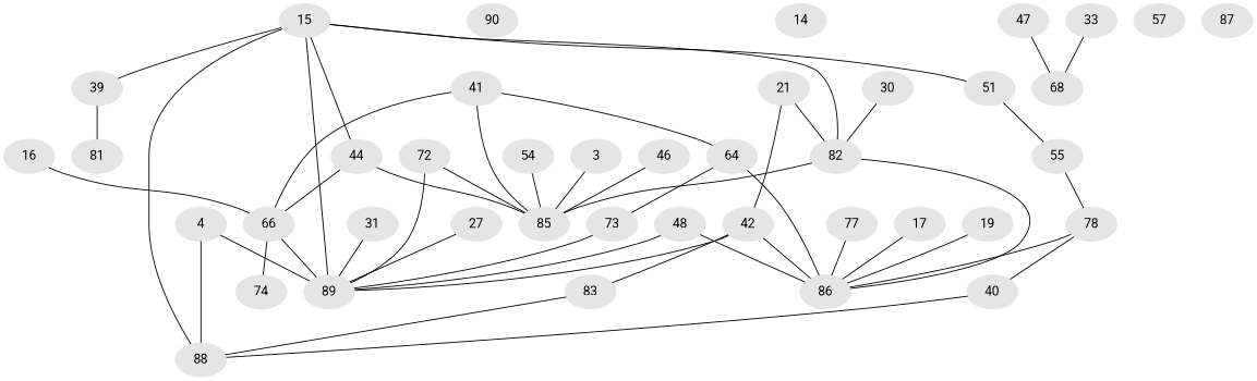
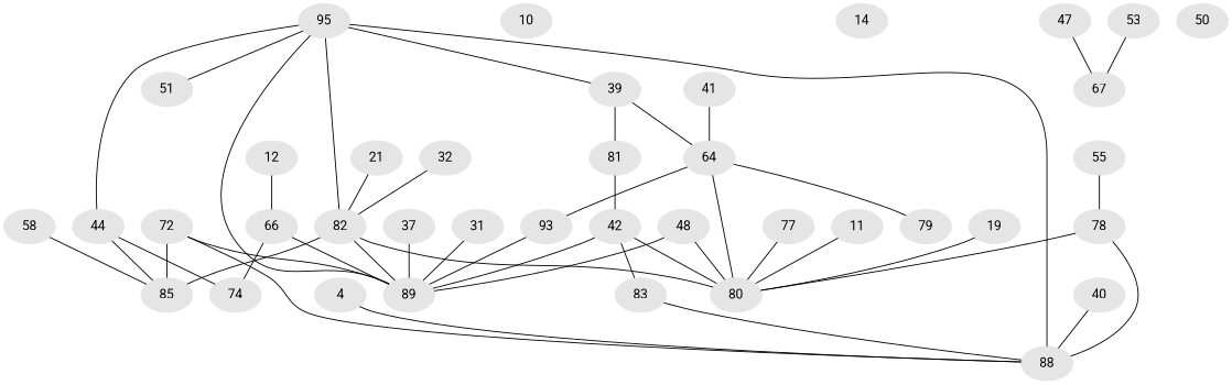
  graph {
    fontname=Roboto
    node [color=gray90 fontname=Roboto style=filled]
    edge [fontname=Roboto]
    85 [super="+36+80"]
-   3
    4
    88
-   10 [label=90]
+   10
    14
-   15 [super="+2"]
+   15 [super="+2" label=95]
    39
    44 [super="+38+8+33"]
    51
    82 [super="+59+30"]
    89 [super="+25+75+35+70+69"]
    64 [super="+43+52"]
    81
    66 [super="+34+65"]
    55
-   86 [super="+76+84"]
+   86 [super="+76+84" label=80]
    74 [super="+23"]
-   16
-   17
+   16 [label=12]
+   17 [label=11]
    19
    21
    42
    83 [super="+18+45"]
    78 [super="+5"]
    31
-   32 [label=30]
-   37 [label=27]
-   73 [super="+63"]
+   32
+   37
+   73 [super="+63" label=93]
+   79 [super="+56+6+58"]
    40
    41 [super="+26"]
-   46
    47
-   67 [label=68]
+   67
    48
-   53 [label=33]
-   54
-   57
+   50
+   53
+   54 [label=58]
    72 [super="+11"]
    77
-   87
-   3 -- 85
    4 -- 88
    15 -- 88 [weight=2]
    15 -- 39
    15 -- 44
    15 -- 51
    15 -- 82
    15 -- 89
+   39 -- 64
    39 -- 81
    44 -- 85
-   44 -- 66
-   51 -- 55
+   44 -- 74
    82 -- 85 [weight=4]
-   4 -- 89 [weight=3]
+   82 -- 89 [weight=3]
    82 -- 86
    64 -- 86 [weight=2]
    64 -- 73 [weight=2]
+   64 -- 79
    66 -- 89 [weight=3]
    66 -- 74
    55 -- 78
    16 -- 66
    17 -- 86
    19 -- 86
    21 -- 82
-   21 -- 42
+   81 -- 42
    42 -- 89
    42 -- 86 [weight=2]
    42 -- 83
    83 -- 88
-   78 -- 40
+   78 -- 88
    78 -- 86 [weight=2]
    31 -- 89
    32 -- 82
    37 -- 89
    73 -- 89
    40 -- 88
-   41 -- 85 [weight=2]
    41 -- 64
-   41 -- 66 [weight=2]
-   46 -- 85
    47 -- 67
    48 -- 89
    48 -- 86 [weight=2]
    53 -- 67
    54 -- 85
    72 -- 85
+   72 -- 88
    72 -- 89
    77 -- 86
  }
